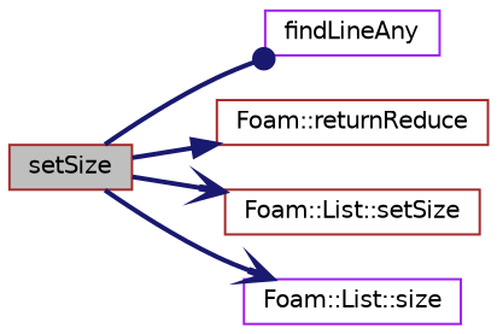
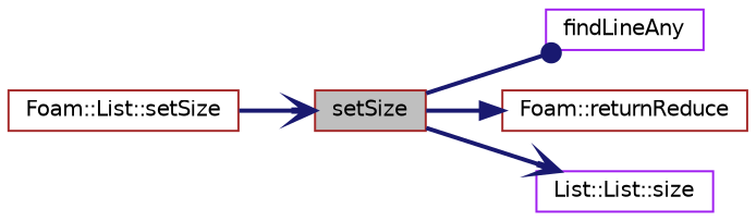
  digraph {
    rankdir=LR
    node [color=brown fontname=Helvetica fontsize=10 shape=record]
    edge [arrowhead=vee color=midnightblue fontname=Helvetica fontsize=10 labelfontname=Helvetica labelfontsize=10 style=bold]
    n1 [fillcolor=grey75 fontcolor=black height=0.2 label=setSize style=filled width=0.4]
    n2 [color=purple height=0.2 label=findLineAny width=0.4]
    n3 [height=0.2 label="Foam::returnReduce" width=0.4]
    n4 [height=0.2 label="Foam::List::setSize" width=0.4]
-   n5 [color=purple height=0.2 label="Foam::List::size" width=0.4]
+   n5 [color=purple height=0.2 label="List::List::size" width=0.4]
    n1 -> n2 [arrowhead=dot]
    n1 -> n3 [arrowhead=normal]
-   n1 -> n4
+   n4 -> n1
    n1 -> n5
  }
